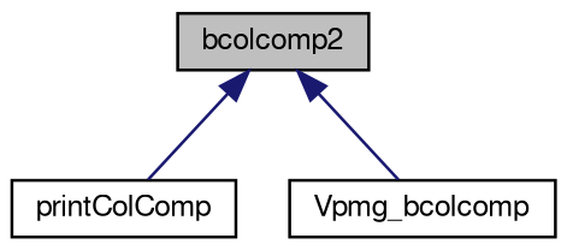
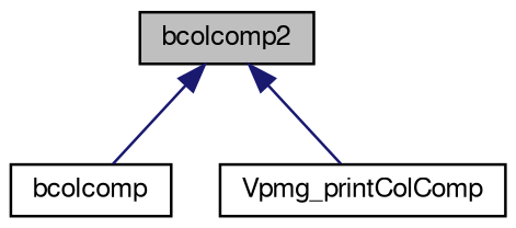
  digraph {
    rankdir=TB
    node [color=black fillcolor=white fontname=FreeSans fontsize=10 shape=record style=filled]
    edge [color=midnightblue dir=back fontname=FreeSans fontsize=10 labelfontname=FreeSans labelfontsize=10 style=solid]
    n1 [fillcolor=grey75 fontcolor=black height=0.2 label=bcolcomp2 width=0.4]
-   n2 [height=0.2 label=printColComp width=0.4]
-   n3 [height=0.2 label=Vpmg_bcolcomp width=0.4]
+   n2 [height=0.2 label=bcolcomp width=0.4]
+   n3 [height=0.2 label=Vpmg_printColComp width=0.4]
    n1 -> n2
    n1 -> n3
  }
